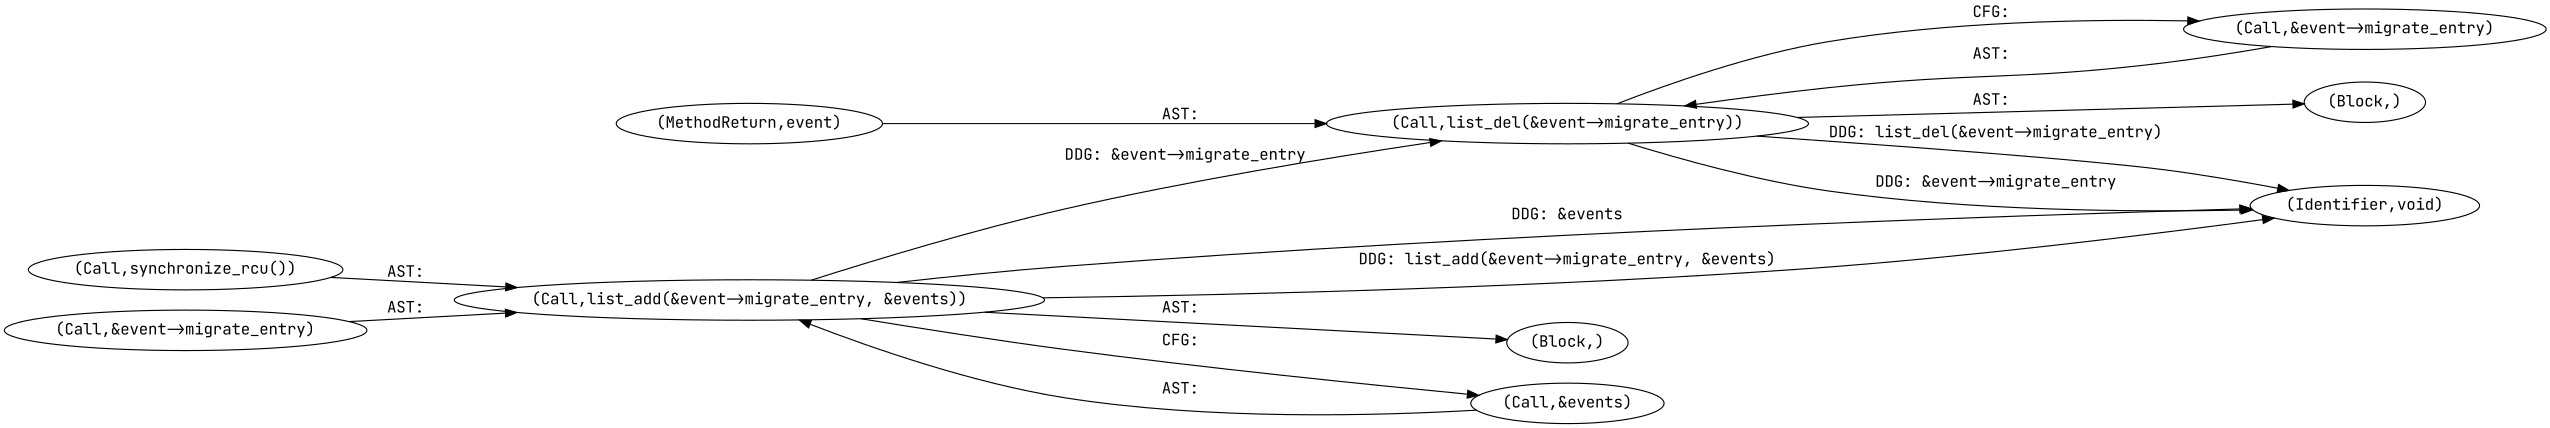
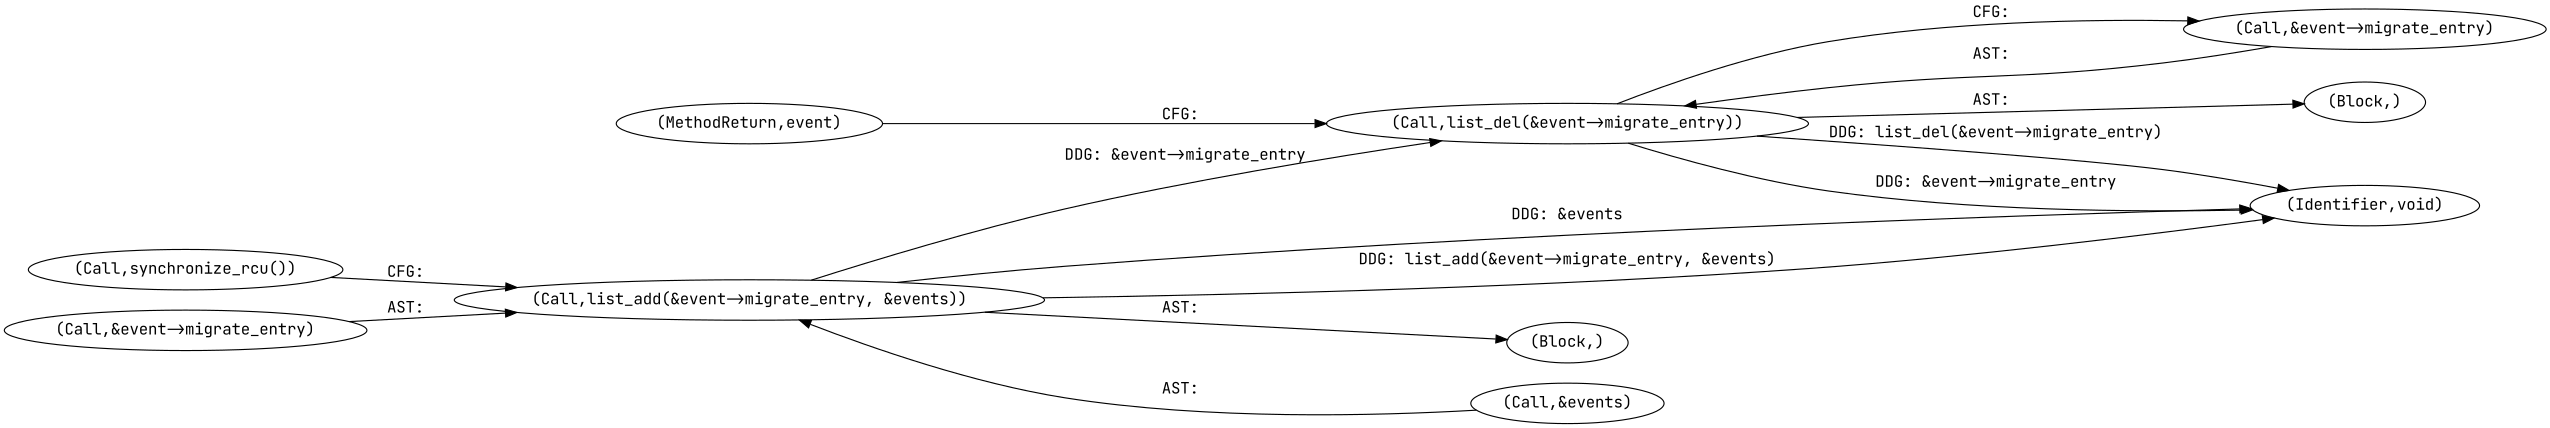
  digraph {
    fontname="JetBrains Mono"
    rankdir=LR
    node [fontname="JetBrains Mono"]
    edge [fontname="JetBrains Mono"]
    n1 [label="(Call,list_del(&event->migrate_entry))"]
    n2 [label="(Call,&event->migrate_entry)"]
    n3 [label="(Block,)"]
    n4 [label="(Identifier,void)"]
    n5 [label="(Call,list_add(&event->migrate_entry, &events))"]
    n6 [label="(Block,)"]
    n7 [label="(Call,&events)"]
    n8 [label="(MethodReturn,event)"]
    n9 [label="(Call,synchronize_rcu())"]
    n10 [label="(Call,&event->migrate_entry)"]
    n1 -> n2 [label="CFG: "]
    n1 -> n3 [label="AST: "]
    n1 -> n4 [label="DDG: list_del(&event->migrate_entry)"]
    n1 -> n4 [label="DDG: &event->migrate_entry"]
    n2 -> n1 [label="AST: "]
    n5 -> n1 [label="DDG: &event->migrate_entry"]
    n5 -> n4 [label="DDG: &events"]
    n5 -> n4 [label="DDG: list_add(&event->migrate_entry, &events)"]
    n5 -> n6 [label="AST: "]
-   n5 -> n7 [label="CFG: "]
    n7 -> n5 [label="AST: "]
-   n8 -> n1 [label="AST: "]
-   n9 -> n5 [label="AST: "]
+   n8 -> n1 [label="CFG: "]
+   n9 -> n5 [label="CFG: "]
    n10 -> n5 [label="AST: "]
  }
